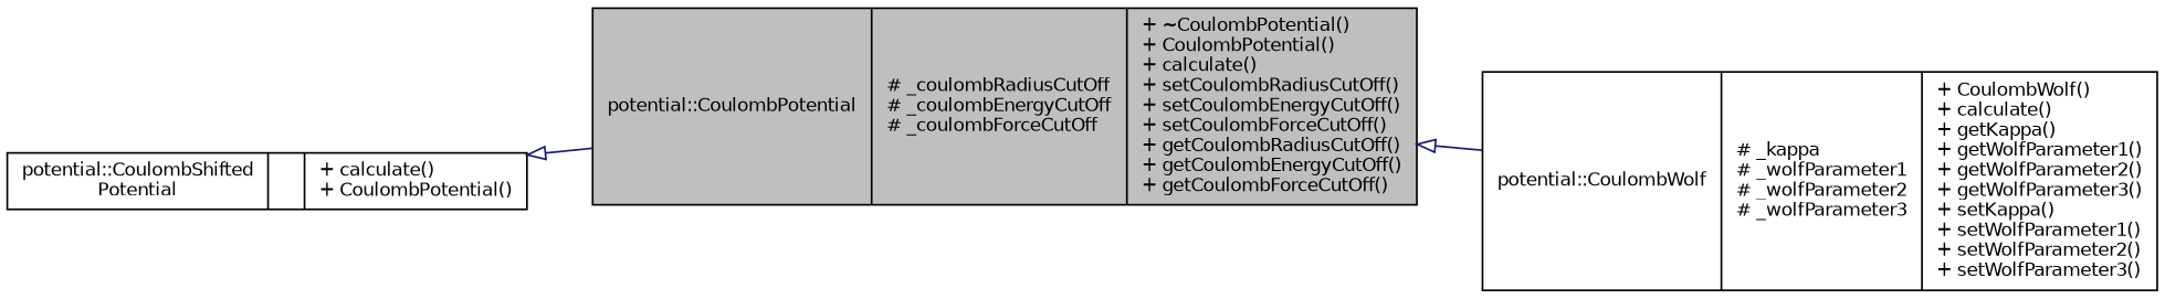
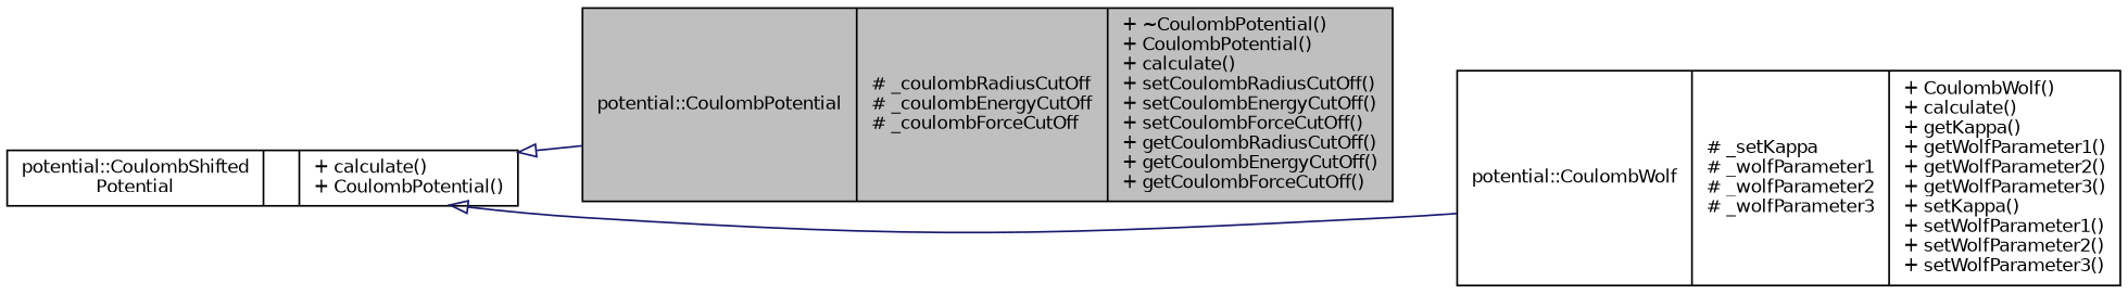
  digraph {
    rankdir=LR
    node [color=black fillcolor=white fontname=Helvetica fontsize=10 shape=record style=filled]
    edge [arrowtail=onormal color=midnightblue dir=back fontname=Helvetica fontsize=10 labelfontname=Helvetica labelfontsize=10 style=solid]
    n1 [fillcolor=grey75 fontcolor=black height=0.2 label="{potential::CoulombPotential\n|# _coulombRadiusCutOff\l# _coulombEnergyCutOff\l# _coulombForceCutOff\l|+ ~CoulombPotential()\l+ CoulombPotential()\l+ calculate()\l+ setCoulombRadiusCutOff()\l+ setCoulombEnergyCutOff()\l+ setCoulombForceCutOff()\l+ getCoulombRadiusCutOff()\l+ getCoulombEnergyCutOff()\l+ getCoulombForceCutOff()\l}" width=0.4]
-   n2 [height=0.2 label="{potential::CoulombWolf\n|# _kappa\l# _wolfParameter1\l# _wolfParameter2\l# _wolfParameter3\l|+ CoulombWolf()\l+ calculate()\l+ getKappa()\l+ getWolfParameter1()\l+ getWolfParameter2()\l+ getWolfParameter3()\l+ setKappa()\l+ setWolfParameter1()\l+ setWolfParameter2()\l+ setWolfParameter3()\l}" width=0.4]
+   n2 [height=0.2 label="{potential::CoulombWolf\n|# _setKappa\l# _wolfParameter1\l# _wolfParameter2\l# _wolfParameter3\l|+ CoulombWolf()\l+ calculate()\l+ getKappa()\l+ getWolfParameter1()\l+ getWolfParameter2()\l+ getWolfParameter3()\l+ setKappa()\l+ setWolfParameter1()\l+ setWolfParameter2()\l+ setWolfParameter3()\l}" width=0.4]
    n3 [height=0.2 label="{potential::CoulombShifted\lPotential\n||+ calculate()\l+ CoulombPotential()\l}" width=0.4]
-   n1 -> n2
+   n3 -> n2
    n3 -> n1
  }
